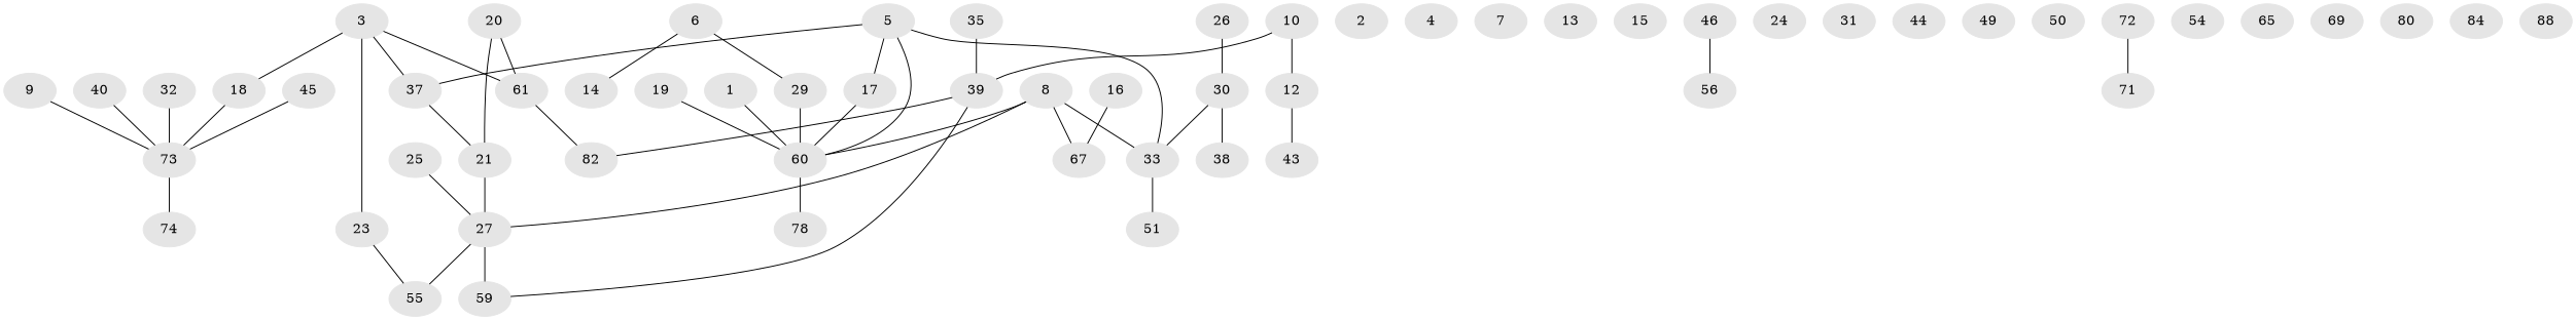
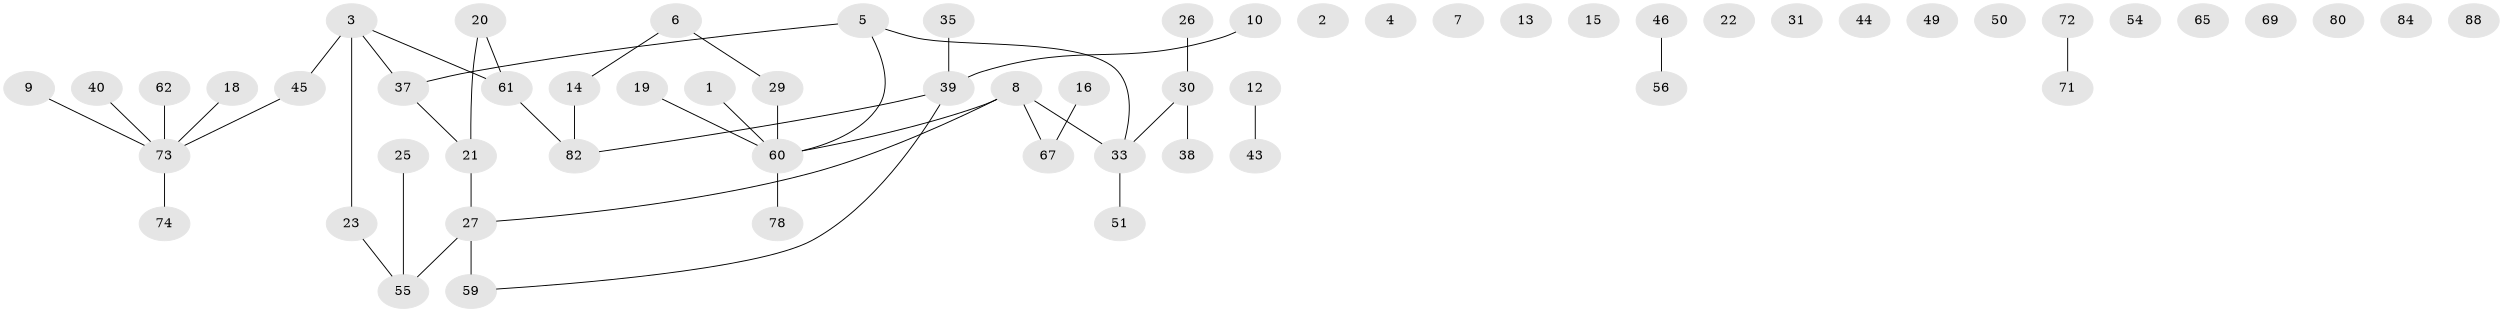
  graph {
    node [color=gray90 style=filled]
    27 [super="+41"]
    55 [super="+68"]
    59 [super="+90"]
    60 [super="+63"]
    1
    78 [super="+79"]
    2
    3 [super="+75"]
    18
    23 [super="+80"]
    37 [super="+53"]
    61 [super="+77"]
    73 [super="+87"]
    21 [super="+57"]
    82 [super="+89"]
    4
    5 [super="+32"]
-   17 [super="+83"]
    33 [super="+64"]
    51
    12 [super="+42"]
    43
    14 [super="+76"]
    6
    29 [super="+58"]
    7
    8 [super="+11"]
    67
    74
    9
    10
    39 [super="+86"]
    13
    15
    16 [super="+47"]
    46
    56
    19 [super="+22"]
    20
-   24
+   24 [label=22]
    25
    26 [super="+70"]
    30 [super="+34"]
    38
    35 [super="+36"]
    31
    40 [super="+85"]
    44 [super="+48"]
    45
    49
    50
    n52 [label=72 super="+66"]
    71
    54
-   62 [label=32]
+   62
    65
    69
    n58 [label=80]
    84
    88
    27 -- 55
    27 -- 59
    60 -- 78
    1 -- 60
-   3 -- 18
+   3 -- 45
    3 -- 23
    3 -- 37
    3 -- 61
    18 -- 73
    23 -- 55
    37 -- 21
    61 -- 82
    73 -- 74
    21 -- 27
    5 -- 60
    5 -- 37
-   5 -- 17
    5 -- 33
-   17 -- 60
    33 -- 51
    12 -- 43
+   14 -- 82
    6 -- 14
    6 -- 29
    29 -- 60 [weight=2]
    8 -- 27
    8 -- 60
    8 -- 33
    8 -- 67
    9 -- 73
-   10 -- 12
    10 -- 39
    39 -- 59
    39 -- 82
    16 -- 67
    46 -- 56
    19 -- 60
    20 -- 61
    20 -- 21
-   25 -- 27
+   25 -- 55
    26 -- 30
    30 -- 33
    30 -- 38
    35 -- 39
    40 -- 73
    45 -- 73
    n52 -- 71
    62 -- 73
  }
